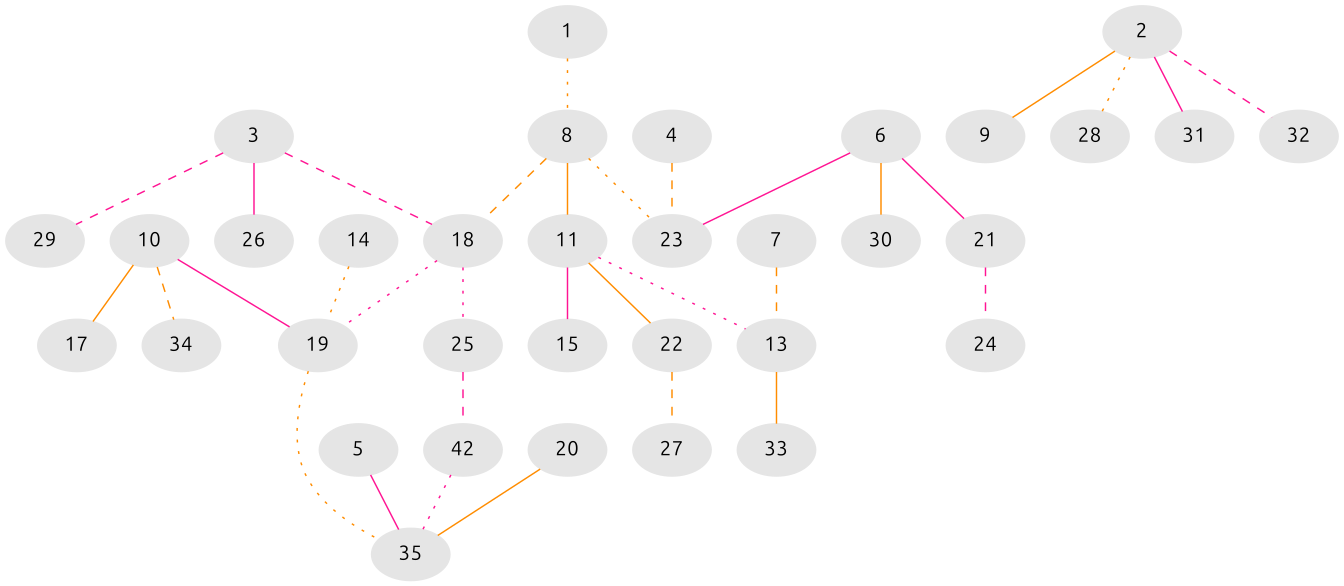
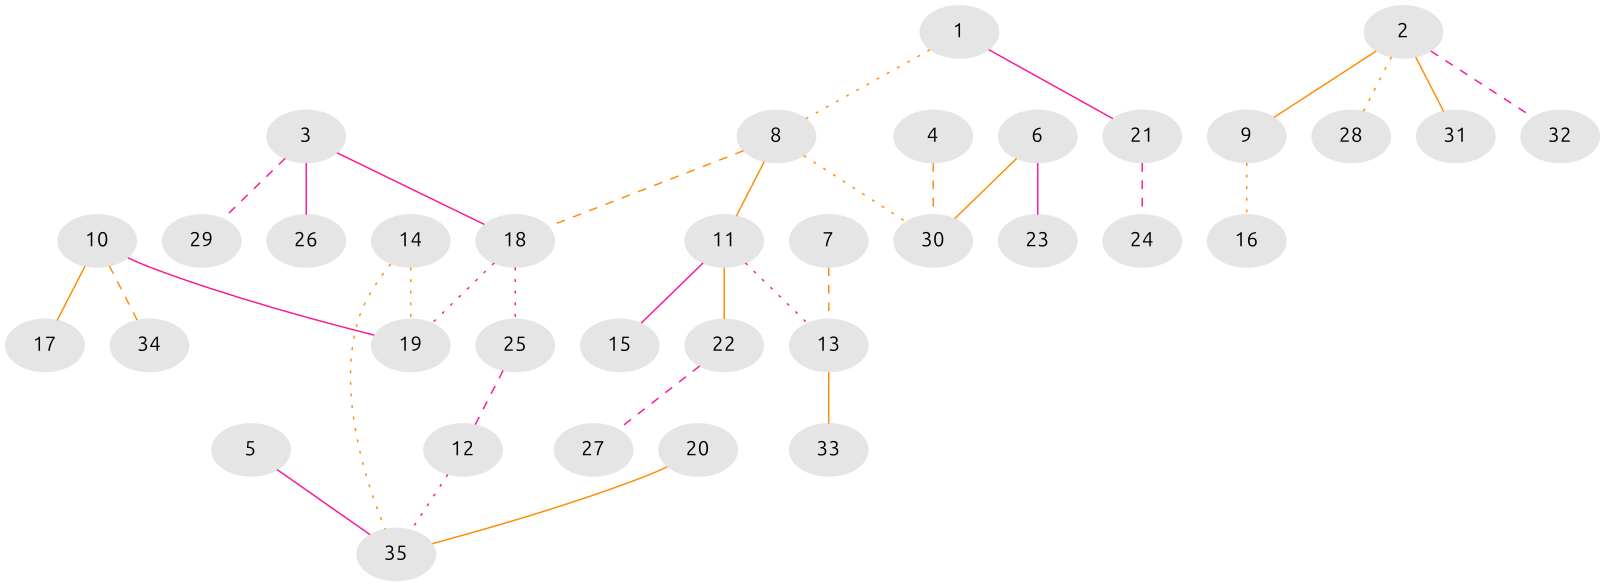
  graph {
    fontname=Ubuntu
    node [color=gray90 fontname=Ubuntu style=filled]
    edge [color=darkorange fontname=Ubuntu style=solid weight=1.0]
    1
    8
    21
    18
    23
    11
    24
    2
    9
    28
    31
    32
+   16
    3
    26
    29
    19
    25
    4
    5
    35
    6
    30
    7
    13
    33
    15
    22
    10
    17
    34
    27
-   12 [label=42]
+   12
    14
    20
    1 -- 8 [style=dotted]
-   6 -- 21 [color=deeppink]
+   1 -- 21 [color=deeppink]
    8 -- 18 [style=dashed]
-   8 -- 23 [style=dotted]
+   8 -- 30 [style=dotted]
    8 -- 11
    21 -- 24 [color=deeppink style=dashed]
    18 -- 19 [color=deeppink style=dotted]
    18 -- 25 [color=deeppink style=dotted]
    11 -- 13 [color=deeppink style=dotted]
    11 -- 15 [color=deeppink]
    11 -- 22
    2 -- 9
    2 -- 28 [style=dotted]
-   2 -- 31 [color=deeppink]
+   2 -- 31
    2 -- 32 [color=deeppink style=dashed]
-   3 -- 18 [color=deeppink style=dashed]
+   9 -- 16 [style=dotted]
+   3 -- 18 [color=deeppink]
    3 -- 26 [color=deeppink]
    3 -- 29 [color=deeppink style=dashed]
-   19 -- 35 [style=dotted]
+   14 -- 35 [style=dotted]
    25 -- 12 [color=deeppink style=dashed]
-   4 -- 23 [style=dashed]
+   4 -- 30 [style=dashed]
    5 -- 35 [color=deeppink]
    6 -- 23 [color=deeppink]
    6 -- 30
    7 -- 13 [style=dashed]
    13 -- 33
-   22 -- 27 [style=dashed]
+   22 -- 27 [color=deeppink style=dashed]
    10 -- 19 [color=deeppink]
    10 -- 17
    10 -- 34 [style=dashed]
    12 -- 35 [color=deeppink style=dotted]
    14 -- 19 [style=dotted]
    20 -- 35
  }
